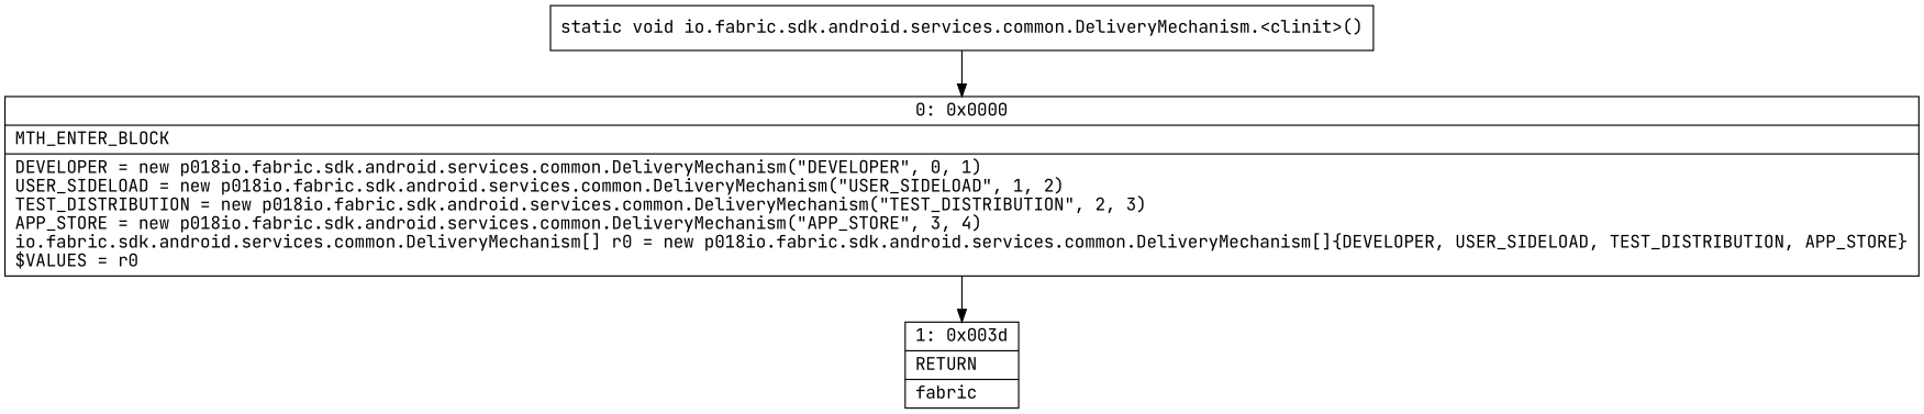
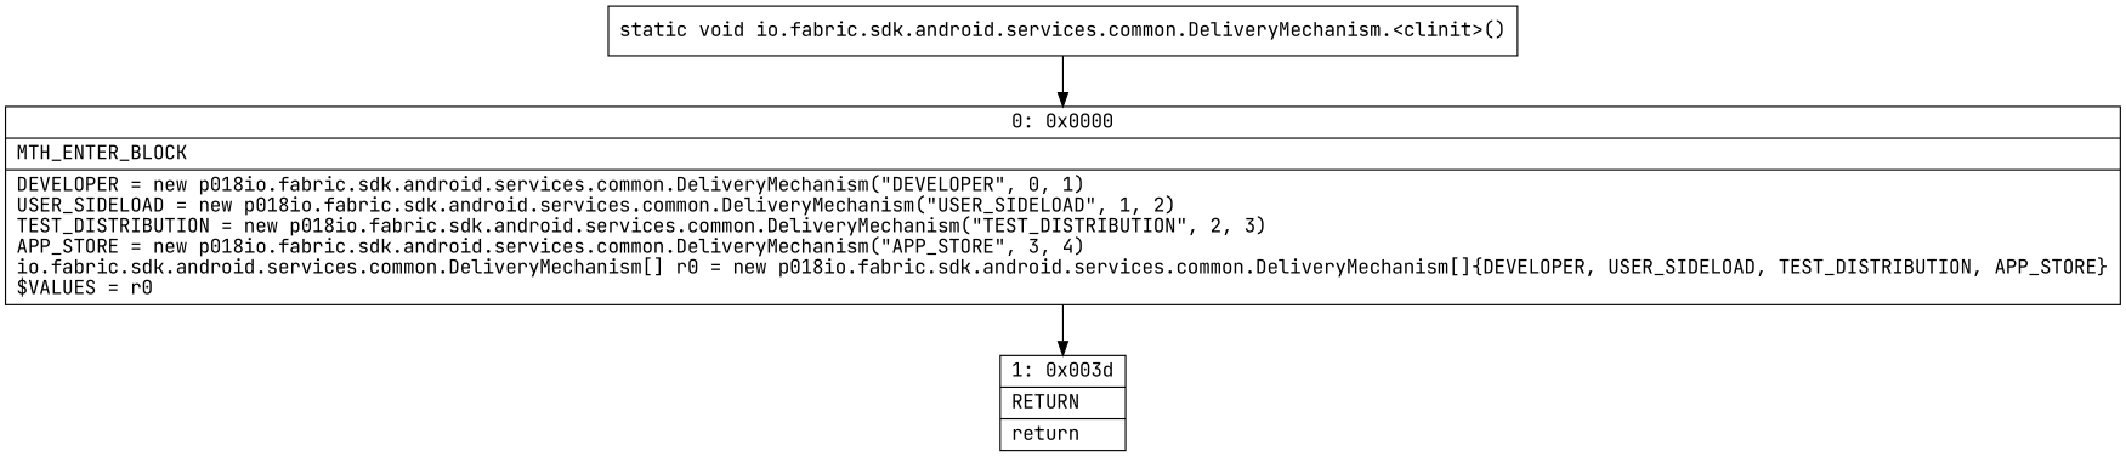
  digraph {
    fontname="JetBrains Mono"
    node [shape=record fontname="JetBrains Mono"]
    edge [fontname="JetBrains Mono"]
    n1 [label="{0\:\ 0x0000|MTH_ENTER_BLOCK\l|DEVELOPER = new p018io.fabric.sdk.android.services.common.DeliveryMechanism(\"DEVELOPER\", 0, 1)\lUSER_SIDELOAD = new p018io.fabric.sdk.android.services.common.DeliveryMechanism(\"USER_SIDELOAD\", 1, 2)\lTEST_DISTRIBUTION = new p018io.fabric.sdk.android.services.common.DeliveryMechanism(\"TEST_DISTRIBUTION\", 2, 3)\lAPP_STORE = new p018io.fabric.sdk.android.services.common.DeliveryMechanism(\"APP_STORE\", 3, 4)\lio.fabric.sdk.android.services.common.DeliveryMechanism[] r0 = new p018io.fabric.sdk.android.services.common.DeliveryMechanism[]\{DEVELOPER, USER_SIDELOAD, TEST_DISTRIBUTION, APP_STORE\}\l$VALUES = r0\l}"]
-   n2 [label="{1\:\ 0x003d|RETURN\l|fabric\l}"]
+   n2 [label="{1\:\ 0x003d|RETURN\l|return\l}"]
    n3 [label="{static void io.fabric.sdk.android.services.common.DeliveryMechanism.\<clinit\>() }"]
    n1 -> n2
    n3 -> n1
  }
